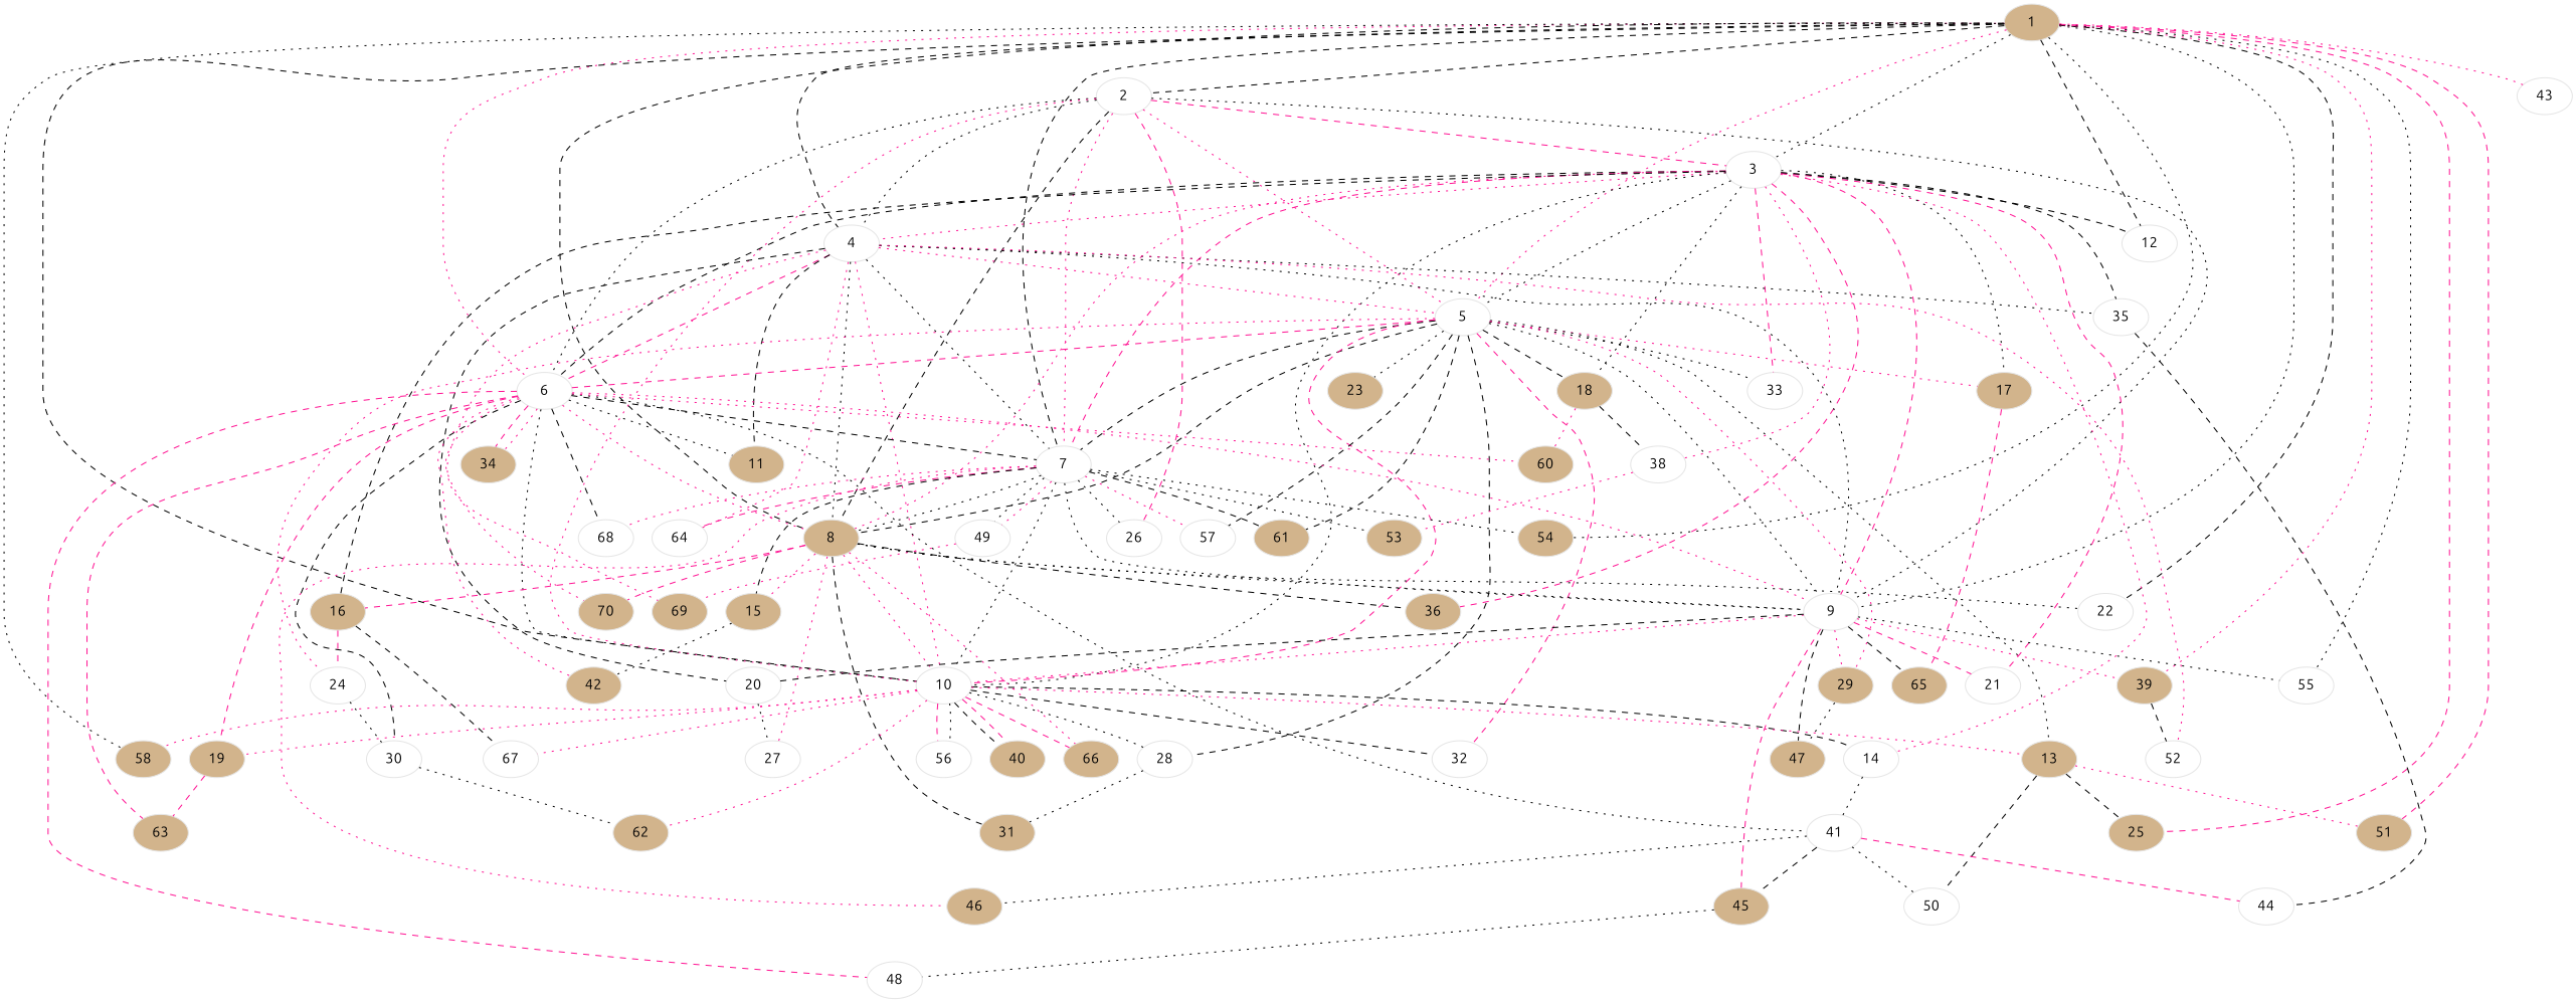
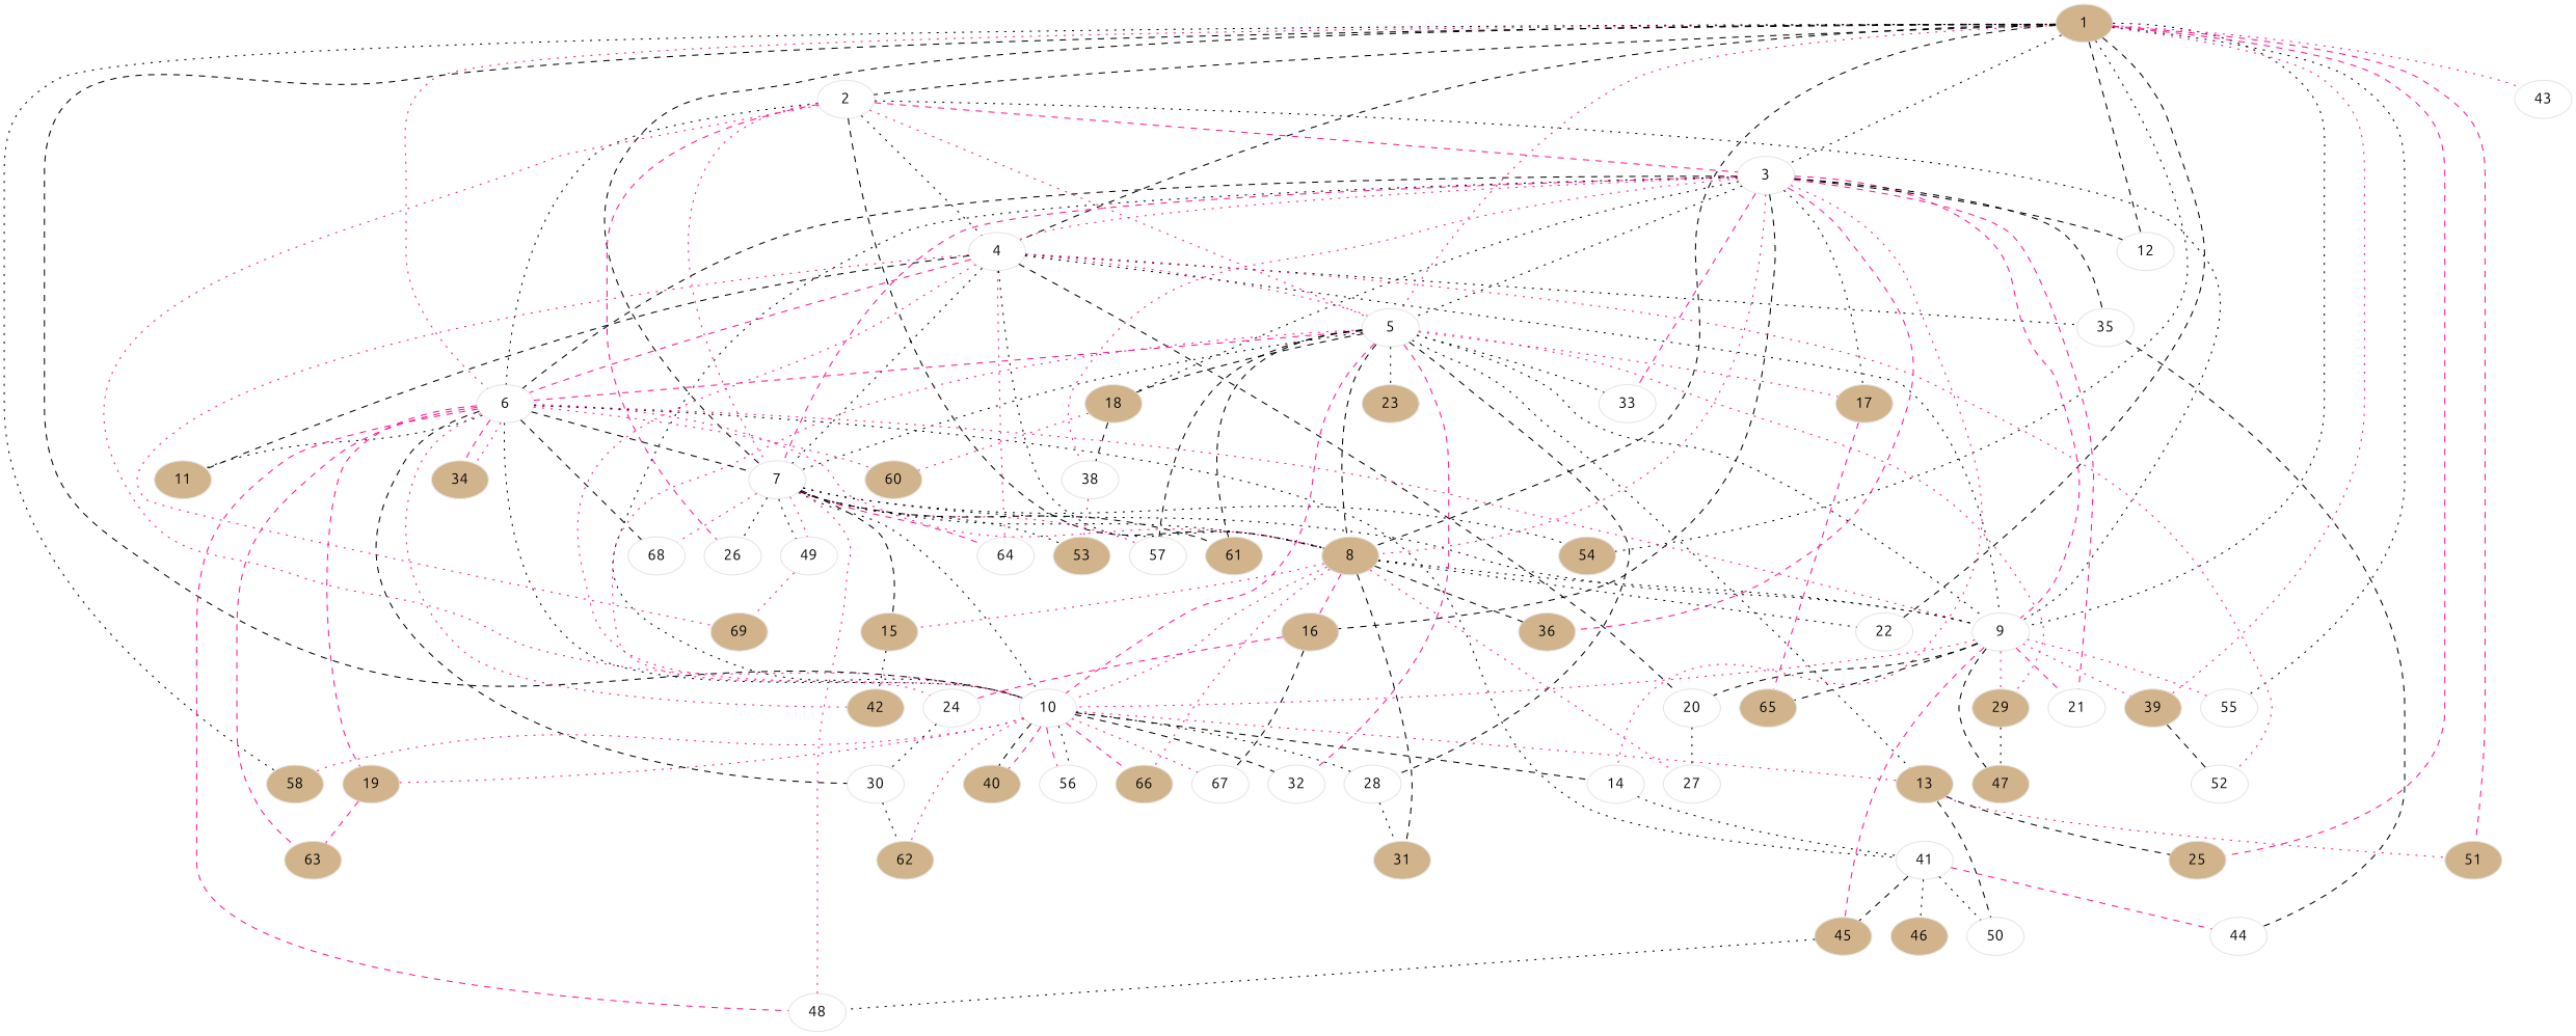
  graph {
    fontname=Ubuntu
    node [color=gray90 fillcolor=white fontname=Ubuntu style=filled]
    edge [color=black fontname=Ubuntu style=dotted]
    1 [fillcolor=tan]
    2
    3
    4
    5
    6
    7
    8 [fillcolor=tan]
    9
    10
    12
    22
    25 [fillcolor=tan]
    39 [fillcolor=tan]
    43
    51 [fillcolor=tan]
    54 [fillcolor=tan]
    55
    58 [fillcolor=tan]
    26
    14
    16 [fillcolor=tan]
    17 [fillcolor=tan]
    18 [fillcolor=tan]
    21
    33
    35
    36 [fillcolor=tan]
    38
    11 [fillcolor=tan]
    20
    52
    64
    69 [fillcolor=tan]
    13 [fillcolor=tan]
    23 [fillcolor=tan]
    24
    28
    29 [fillcolor=tan]
    32
    57
    61 [fillcolor=tan]
    19 [fillcolor=tan]
    30
    34 [fillcolor=tan]
    41
    42 [fillcolor=tan]
    48
    60 [fillcolor=tan]
    63 [fillcolor=tan]
    68
-   70 [fillcolor=tan]
    15 [fillcolor=tan]
    46 [fillcolor=tan]
    49
    53 [fillcolor=tan]
    27
    31 [fillcolor=tan]
    66 [fillcolor=tan]
    45 [fillcolor=tan]
    47 [fillcolor=tan]
    65 [fillcolor=tan]
    40 [fillcolor=tan]
    56
    62 [fillcolor=tan]
    67
    44
    50
    1 -- 2 [style=dashed]
    1 -- 3
    1 -- 4 [style=dashed]
    1 -- 5 [color=deeppink]
    1 -- 6 [color=deeppink]
    1 -- 7 [style=dashed]
    1 -- 8 [style=dashed]
    1 -- 9
    1 -- 10 [style=dashed]
    1 -- 12 [style=dashed]
    1 -- 22 [style=dashed]
    1 -- 25 [color=deeppink style=dashed]
    1 -- 39 [color=deeppink]
    1 -- 43 [color=deeppink]
    1 -- 51 [color=deeppink style=dashed]
    1 -- 54
    1 -- 55
    1 -- 58
    2 -- 3 [color=deeppink style=dashed]
    2 -- 4
    2 -- 5 [color=deeppink]
    2 -- 6
    2 -- 7 [color=deeppink]
    2 -- 8 [style=dashed]
    2 -- 9
    2 -- 10 [color=deeppink]
    2 -- 26 [color=deeppink style=dashed]
    3 -- 4 [color=deeppink]
    3 -- 5
    3 -- 6 [style=dashed]
    3 -- 7 [color=deeppink style=dashed]
    3 -- 8 [color=deeppink]
    3 -- 9 [color=deeppink style=dashed]
    3 -- 10
    3 -- 12 [style=dashed]
    3 -- 14 [color=deeppink]
    3 -- 16 [style=dashed]
    3 -- 17
    3 -- 18
    3 -- 21 [color=deeppink style=dashed]
    3 -- 33 [color=deeppink style=dashed]
    3 -- 35 [style=dashed]
    3 -- 36 [color=deeppink style=dashed]
    3 -- 38 [color=deeppink]
    4 -- 5 [color=deeppink]
    4 -- 6 [color=deeppink style=dashed]
    4 -- 7
    4 -- 8
    4 -- 9
    4 -- 10 [color=deeppink]
    4 -- 35
    4 -- 11 [style=dashed]
    4 -- 20 [style=dashed]
    4 -- 52 [color=deeppink]
    4 -- 64 [color=deeppink]
    4 -- 69 [color=deeppink]
    5 -- 6 [color=deeppink style=dashed]
-   5 -- 7 [style=dashed]
+   5 -- 7
    5 -- 8 [style=dashed]
    5 -- 9
    5 -- 10 [color=deeppink style=dashed]
    5 -- 17 [color=deeppink]
    5 -- 18 [style=dashed]
    5 -- 33
    5 -- 13
    5 -- 23
    5 -- 24 [color=deeppink]
    5 -- 28 [style=dashed]
    5 -- 29 [color=deeppink]
    5 -- 32 [color=deeppink style=dashed]
    5 -- 57 [style=dashed]
    5 -- 61 [style=dashed]
    6 -- 7 [style=dashed]
    6 -- 8 [color=deeppink]
    6 -- 9 [color=deeppink]
    6 -- 10
    6 -- 11
    6 -- 19 [color=deeppink style=dashed]
    6 -- 30 [style=dashed]
    6 -- 34 [color=deeppink style=dashed]
    6 -- 34 [color=deeppink]
    6 -- 41
    6 -- 42 [color=deeppink]
    6 -- 48 [color=deeppink style=dashed]
    6 -- 60 [color=deeppink]
    6 -- 63 [color=deeppink style=dashed]
    6 -- 68 [style=dashed]
-   6 -- 70 [color=deeppink]
    7 -- 8
    7 -- 9
    7 -- 10
    7 -- 54
    7 -- 26
    7 -- 64 [color=deeppink style=dashed]
    7 -- 57 [color=deeppink]
    7 -- 61 [style=dashed]
    7 -- 68 [color=deeppink]
    7 -- 15 [style=dashed]
-   7 -- 46 [color=deeppink]
+   7 -- 48 [color=deeppink]
    7 -- 49
    7 -- 49 [color=deeppink]
    7 -- 53
    8 -- 9
    8 -- 10 [color=deeppink]
    8 -- 22
    8 -- 16 [color=deeppink style=dashed]
    8 -- 36 [style=dashed]
-   8 -- 70 [color=deeppink style=dashed]
    8 -- 15 [color=deeppink]
    8 -- 27 [color=deeppink]
    8 -- 31 [style=dashed]
    8 -- 66 [color=deeppink]
    9 -- 10 [color=deeppink]
    9 -- 39 [color=deeppink]
-   9 -- 55
+   9 -- 55 [color=deeppink]
    9 -- 21 [color=deeppink style=dashed]
    9 -- 20 [style=dashed]
    9 -- 29 [color=deeppink]
    9 -- 45 [color=deeppink style=dashed]
    9 -- 47 [style=dashed]
    9 -- 65 [style=dashed]
    10 -- 58 [color=deeppink]
    10 -- 14 [style=dashed]
    10 -- 13 [color=deeppink]
    10 -- 28
    10 -- 32 [style=dashed]
    10 -- 19 [color=deeppink]
    10 -- 66 [color=deeppink style=dashed]
    10 -- 40 [style=dashed]
    10 -- 40 [color=deeppink style=dashed]
    10 -- 56 [color=deeppink style=dashed]
    10 -- 56
    10 -- 62 [color=deeppink]
    10 -- 67 [color=deeppink]
    39 -- 52 [style=dashed]
    14 -- 41
    16 -- 24 [color=deeppink style=dashed]
    16 -- 67 [style=dashed]
    17 -- 65 [color=deeppink style=dashed]
    18 -- 38 [style=dashed]
    18 -- 60 [color=deeppink]
    35 -- 44 [style=dashed]
    38 -- 53 [color=deeppink]
    20 -- 27
    13 -- 25 [style=dashed]
    13 -- 51 [color=deeppink]
    13 -- 50 [style=dashed]
    24 -- 30
    28 -- 31
    29 -- 47
    19 -- 63 [color=deeppink style=dashed]
    30 -- 62
    41 -- 46
    41 -- 45 [style=dashed]
    41 -- 44 [color=deeppink style=dashed]
    41 -- 50
    15 -- 42
    49 -- 69 [color=deeppink]
    45 -- 48
  }
